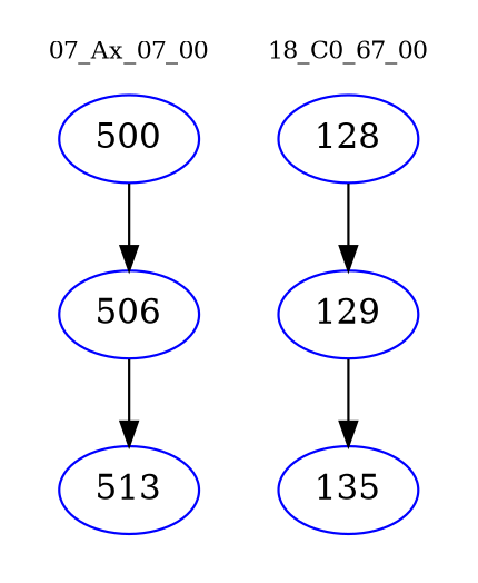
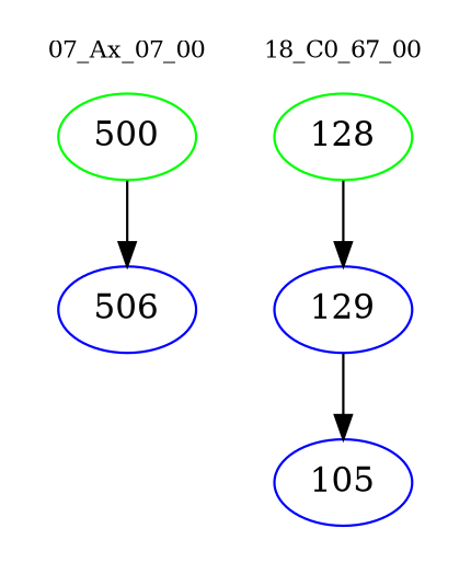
  digraph {
    node [color=blue]
    edge [color=black]
-   n1 [label=500]
+   n1 [color=green label=500]
    n2 [label=506]
-   n3 [label=513]
-   n4 [label=128]
+   n4 [color=green label=128]
    n5 [label=129]
-   n6 [label=135]
+   n6 [label=105]
    subgraph cluster_1 {
      color=white
      fontsize=10
      label="07_Ax_07_00"
      n1
      n2
-     n3
    }
    subgraph cluster_2 {
      color=white
      fontsize=10
      label="18_C0_67_00"
      n4
      n5
      n6
    }
    n1 -> n2
-   n2 -> n3
    n4 -> n5
    n5 -> n6
  }
